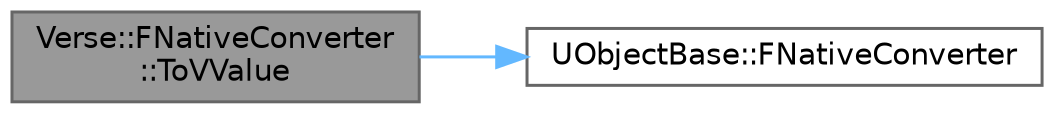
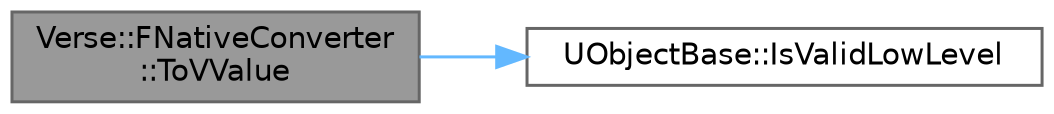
  digraph {
    rankdir=LR
    node [fontname=Helvetica fontsize=10 shape=box style=filled]
    n1 [color=gray40 fillcolor=grey60 fontcolor=black height=0.2 label="Verse::FNativeConverter\l::ToVValue" width=0.4]
-   n2 [color=grey40 fillcolor=white height=0.2 label="UObjectBase::FNativeConverter" width=0.4]
+   n2 [color=grey40 fillcolor=white height=0.2 label="UObjectBase::IsValidLowLevel" width=0.4]
    n1 -> n2 [color=steelblue1 fontname=Helvetica fontsize=10 labelfontname=Helvetica labelfontsize=10 style=solid]
  }
